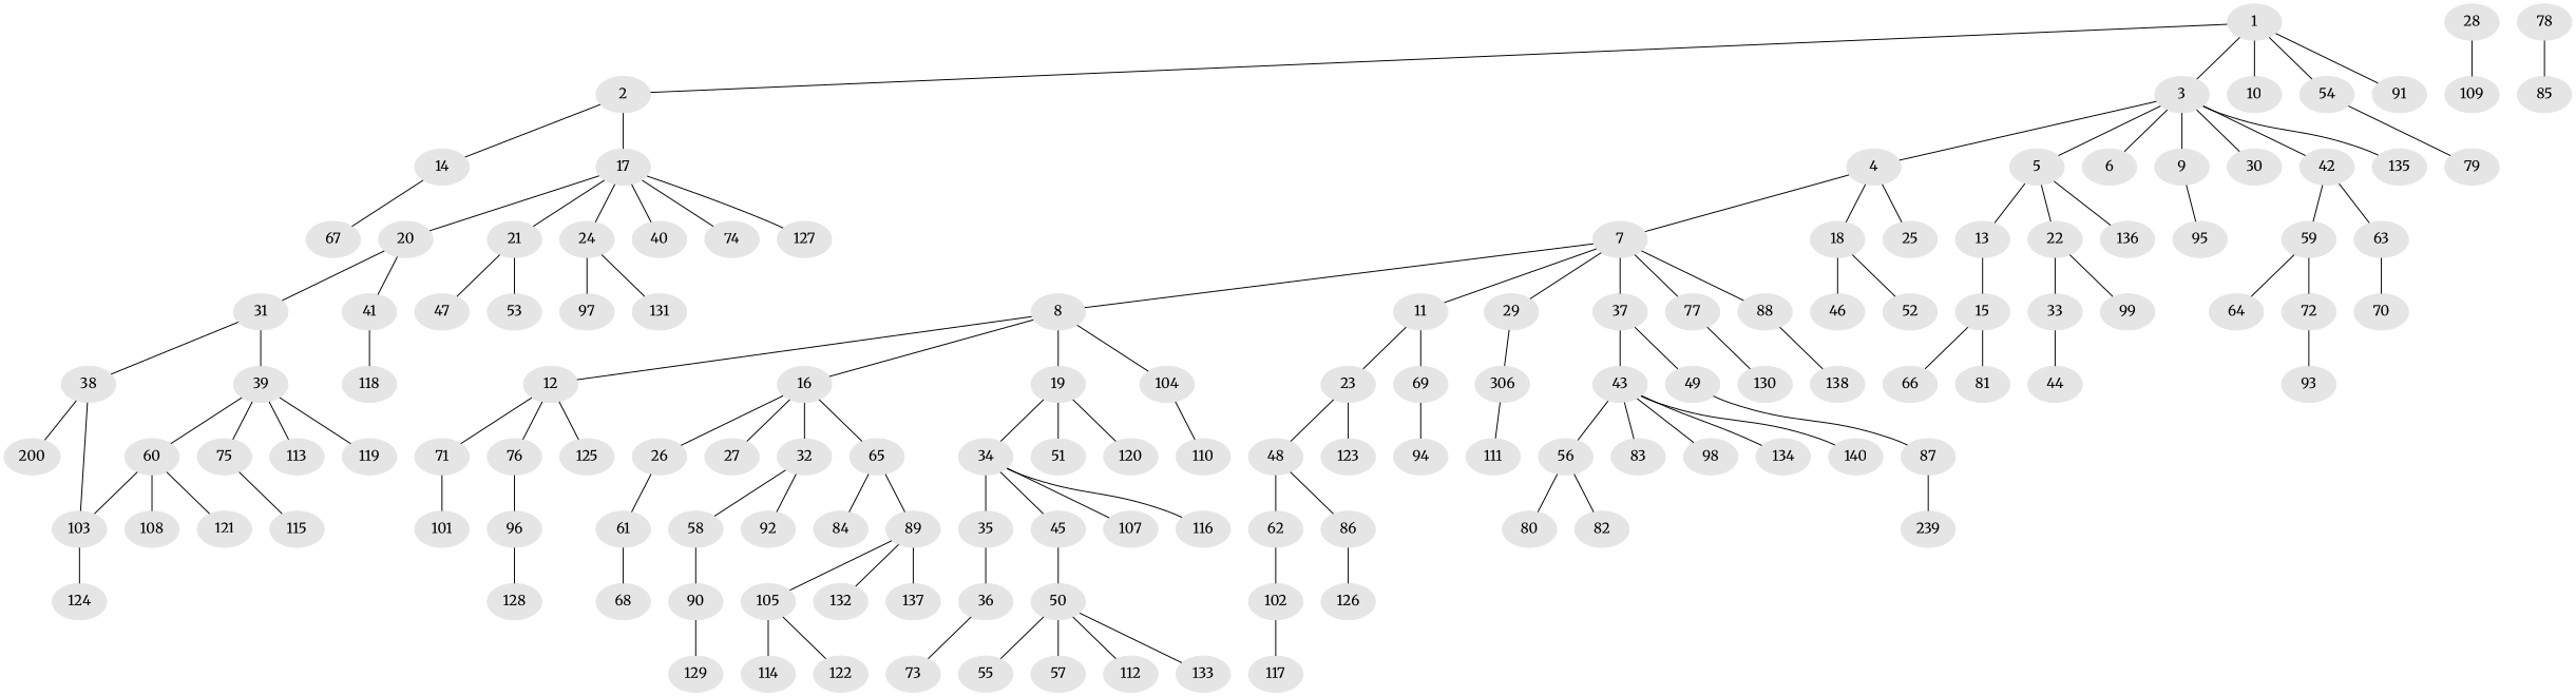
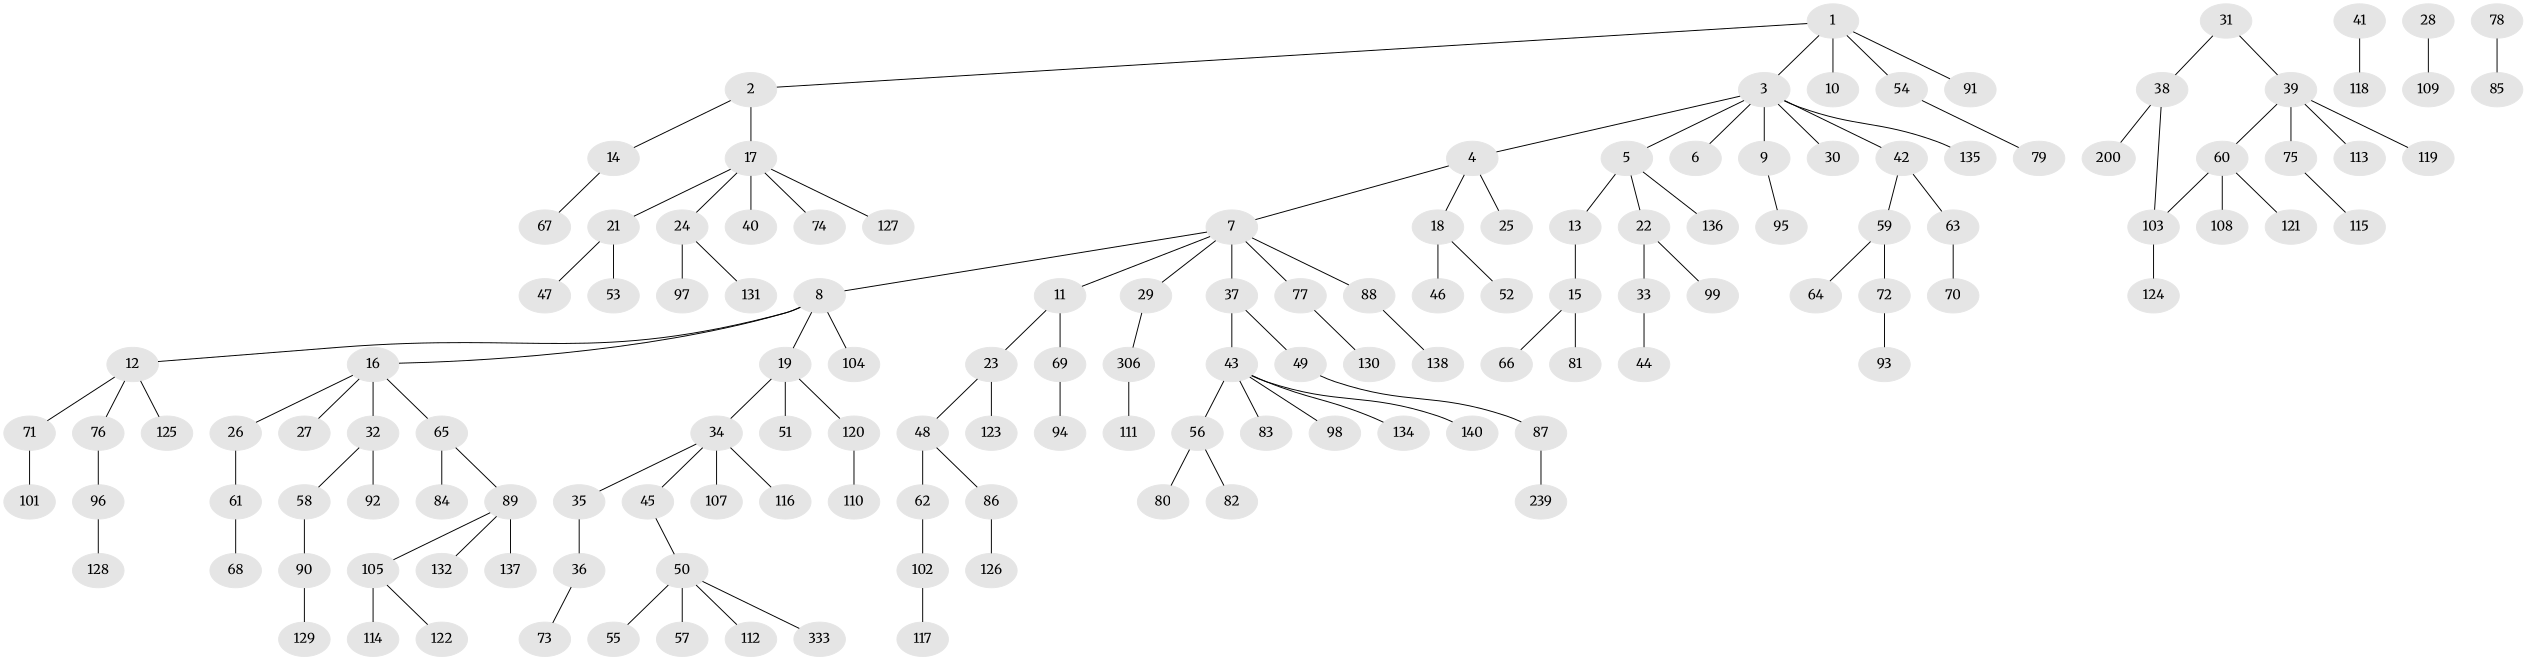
  graph {
    fontname=Merriweather
    node [color=gray90 fontname=Merriweather style=filled]
    edge [fontname=Merriweather]
    1
    2
    3
    10
    54
    91
    14
    17
    4
    5
    6
    9
    30
    42
    135
    79
    67
-   20
    21
    24
    40
    74
    127
    7
    18
    25
    13
    22
    136
    95
    59
    63
    8
    11
    29
    37
    77
    88
    46
    52
    15
    33
    99
    12
    16
    19
    104
    23
    69
    n50 [label=306]
    43
    49
    130
    138
    71
    76
    125
    26
    27
    32
    65
    34
    51
    120
    110
    48
    123
    94
    101
    96
    66
    81
    61
    58
    92
    84
    89
    31
    41
    47
    53
    97
    131
    35
    45
    107
    116
    38
    39
    118
    44
    62
    86
    28
    109
    68
    111
    n98 [label=200]
    103
    60
    75
    113
    119
    90
    36
    50
    73
    56
    83
    98
    134
    140
    87
    124
    108
    121
    115
    64
    72
    70
    80
    82
    55
    57
    112
-   133
+   133 [label=333]
    102
    126
    n129 [label=239]
    129
    78
    85
    117
    93
    105
    132
    137
    128
    114
    122
    1 -- 2
    1 -- 3
    1 -- 10
    1 -- 54
    1 -- 91
    2 -- 14
    2 -- 17
    3 -- 4
    3 -- 5
    3 -- 6
    3 -- 9
    3 -- 30
    3 -- 42
    3 -- 135
    54 -- 79
    14 -- 67
-   17 -- 20
    17 -- 21
    17 -- 24
    17 -- 40
    17 -- 74
    17 -- 127
    4 -- 7
    4 -- 18
    4 -- 25
    5 -- 13
    5 -- 22
    5 -- 136
    9 -- 95
    42 -- 59
    42 -- 63
-   20 -- 31
-   20 -- 41
    21 -- 47
    21 -- 53
    24 -- 97
    24 -- 131
    7 -- 8
    7 -- 11
    7 -- 29
    7 -- 37
    7 -- 77
    7 -- 88
    18 -- 46
    18 -- 52
    13 -- 15
    22 -- 33
    22 -- 99
    59 -- 64
    59 -- 72
    63 -- 70
    8 -- 12
    8 -- 16
    8 -- 19
    8 -- 104
    11 -- 23
    11 -- 69
    29 -- n50
    37 -- 43
    37 -- 49
    77 -- 130
    88 -- 138
    15 -- 66
    15 -- 81
    33 -- 44
    12 -- 71
    12 -- 76
    12 -- 125
    16 -- 26
    16 -- 27
    16 -- 32
    16 -- 65
    19 -- 34
    19 -- 51
    19 -- 120
-   104 -- 110
+   120 -- 110
    23 -- 48
    23 -- 123
    69 -- 94
    n50 -- 111
    43 -- 56
    43 -- 83
    43 -- 98
    43 -- 134
    43 -- 140
    49 -- 87
    71 -- 101
    76 -- 96
    26 -- 61
    32 -- 58
    32 -- 92
    65 -- 84
    65 -- 89
    34 -- 35
    34 -- 45
    34 -- 107
    34 -- 116
    48 -- 62
    48 -- 86
    96 -- 128
    61 -- 68
    58 -- 90
    89 -- 105
    89 -- 132
    89 -- 137
    31 -- 38
    31 -- 39
    41 -- 118
    35 -- 36
    45 -- 50
    38 -- n98
    38 -- 103
    39 -- 60
    39 -- 75
    39 -- 113
    39 -- 119
    62 -- 102
    86 -- 126
    28 -- 109
    103 -- 124
    60 -- 103
    60 -- 108
    60 -- 121
    75 -- 115
    90 -- 129
    36 -- 73
    50 -- 55
    50 -- 57
    50 -- 112
    50 -- 133
    56 -- 80
    56 -- 82
    87 -- n129
    72 -- 93
    102 -- 117
    78 -- 85
    105 -- 114
    105 -- 122
  }
